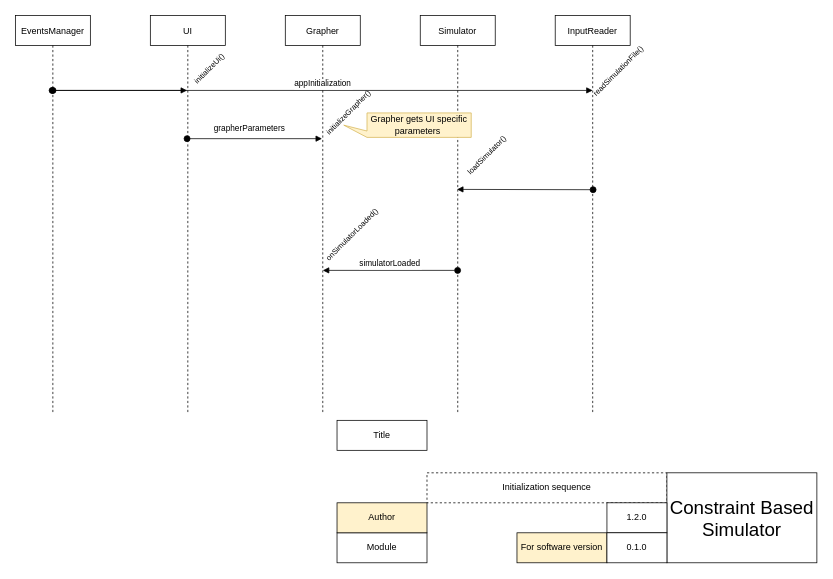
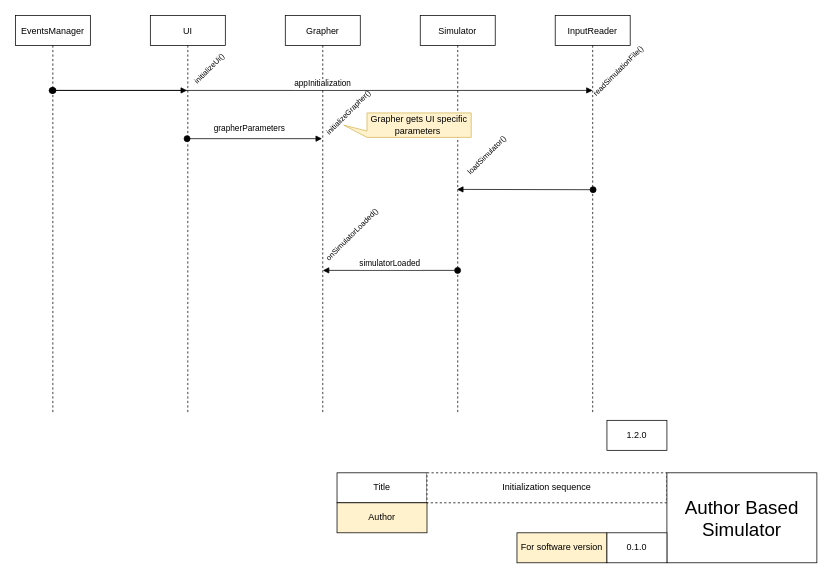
  <mxCell id="0" />
  <mxCell id="1" parent="0" />
  <mxCell id="2" value="UI" style="shape=umlLifeline;perimeter=lifelinePerimeter;container=1;collapsible=0;recursiveResize=0;rounded=0;shadow=0;strokeWidth=1;" parent="1" vertex="1"><mxGeometry x="200" y="20" width="100" height="530" as="geometry" /></mxCell>
  <mxCell id="3" value="Grapher" style="shape=umlLifeline;perimeter=lifelinePerimeter;container=1;collapsible=0;recursiveResize=0;rounded=0;shadow=0;strokeWidth=1;" parent="1" vertex="1"><mxGeometry x="380" y="20" width="100" height="530" as="geometry" /></mxCell>
  <mxCell id="4" value="Simulator" style="shape=umlLifeline;perimeter=lifelinePerimeter;container=1;collapsible=0;recursiveResize=0;rounded=0;shadow=0;strokeWidth=1;" parent="1" vertex="1"><mxGeometry x="560" y="20" width="100" height="530" as="geometry" /></mxCell>
  <mxCell id="5" value="&lt;span style=&quot;font-size: 10px;&quot;&gt;readSimulationFile()&lt;/span&gt;" style="text;html=1;strokeColor=none;fillColor=none;align=center;verticalAlign=middle;whiteSpace=wrap;rounded=0;rotation=-45;" parent="1" vertex="1"><mxGeometry x="781" y="79" width="85.86" height="30" as="geometry" /></mxCell>
  <mxCell id="6" value="&lt;span style=&quot;font-size: 10px;&quot;&gt;loadSimulator()&lt;/span&gt;" style="text;html=1;strokeColor=none;fillColor=none;align=center;verticalAlign=middle;whiteSpace=wrap;rounded=0;rotation=-45;" parent="1" vertex="1"><mxGeometry x="601.26" y="191.47" width="95.6" height="30" as="geometry" /></mxCell>
  <mxCell id="7" value="&lt;font style=&quot;font-size: 10px;&quot;&gt;onSimulatorLoaded()&lt;/font&gt;" style="text;html=1;strokeColor=none;fillColor=none;align=center;verticalAlign=middle;whiteSpace=wrap;rounded=0;rotation=-45;" parent="1" vertex="1"><mxGeometry x="418" y="297" width="102" height="30" as="geometry" /></mxCell>
- <mxCell id="8" value="Title" style="rounded=0;whiteSpace=wrap;html=1;" parent="1" vertex="1"><mxGeometry x="449" y="560" width="120" height="40" as="geometry" /></mxCell>
+ <mxCell id="8" value="Title" style="rounded=0;whiteSpace=wrap;html=1;" parent="1" vertex="1"><mxGeometry x="449" y="630" width="120" height="40" as="geometry" /></mxCell>
  <mxCell id="9" value="Initialization sequence" style="rounded=0;whiteSpace=wrap;html=1;dashed=1;" parent="1" vertex="1"><mxGeometry x="569" y="630" width="320" height="40" as="geometry" /></mxCell>
- <mxCell id="10" value="Module" style="rounded=0;whiteSpace=wrap;html=1;" parent="1" vertex="1"><mxGeometry x="449" y="710" width="120" height="40" as="geometry" /></mxCell>
  <mxCell id="11" value="Author" style="rounded=0;whiteSpace=wrap;html=1;fillColor=#fff2cc;" parent="1" vertex="1"><mxGeometry x="449" y="670" width="120" height="40" as="geometry" /></mxCell>
- <mxCell id="12" value="&lt;font style=&quot;font-size: 25px;&quot;&gt;Constraint Based Simulator&lt;/font&gt;" style="rounded=0;whiteSpace=wrap;html=1;" parent="1" vertex="1"><mxGeometry x="889" y="630" width="200" height="120" as="geometry" /></mxCell>
- <mxCell id="13" value="1.2.0" style="rounded=0;whiteSpace=wrap;html=1;" parent="1" vertex="1"><mxGeometry x="809" y="670" width="80" height="40" as="geometry" /></mxCell>
+ <mxCell id="12" value="&lt;font style=&quot;font-size: 25px;&quot;&gt;Author Based Simulator&lt;/font&gt;" style="rounded=0;whiteSpace=wrap;html=1;" parent="1" vertex="1"><mxGeometry x="889" y="630" width="200" height="120" as="geometry" /></mxCell>
+ <mxCell id="13" value="1.2.0" style="rounded=0;whiteSpace=wrap;html=1;" parent="1" vertex="1"><mxGeometry x="809" y="560" width="80" height="40" as="geometry" /></mxCell>
  <mxCell id="14" value="For software version" style="rounded=0;whiteSpace=wrap;html=1;fillColor=#fff2cc;" parent="1" vertex="1"><mxGeometry x="689" y="710" width="120" height="40" as="geometry" /></mxCell>
  <mxCell id="15" value="0.1.0" style="rounded=0;whiteSpace=wrap;html=1;" parent="1" vertex="1"><mxGeometry x="809" y="710" width="80" height="40" as="geometry" /></mxCell>
  <mxCell id="16" value="InputReader" style="shape=umlLifeline;perimeter=lifelinePerimeter;container=1;collapsible=0;recursiveResize=0;rounded=0;shadow=0;strokeWidth=1;" parent="1" vertex="1"><mxGeometry x="740" y="20" width="100" height="530" as="geometry" /></mxCell>
  <mxCell id="17" value="EventsManager" style="shape=umlLifeline;perimeter=lifelinePerimeter;container=1;collapsible=0;recursiveResize=0;rounded=0;shadow=0;strokeWidth=1;" parent="1" vertex="1"><mxGeometry x="20" y="20" width="100" height="530" as="geometry" /></mxCell>
  <mxCell id="18" value="appInitialization" style="verticalAlign=bottom;startArrow=oval;endArrow=block;startSize=8;shadow=0;strokeWidth=1;" parent="1" edge="1"><mxGeometry relative="1" as="geometry"><mxPoint x="70.167" y="120" as="sourcePoint" /><mxPoint x="790" y="120" as="targetPoint" /></mxGeometry></mxCell>
  <mxCell id="19" value="" style="verticalAlign=bottom;startArrow=oval;endArrow=block;startSize=8;shadow=0;strokeWidth=1;" parent="1" edge="1"><mxGeometry relative="1" as="geometry"><mxPoint x="68.999" y="120" as="sourcePoint" /><mxPoint x="249" y="120" as="targetPoint" /></mxGeometry></mxCell>
  <mxCell id="20" value="&lt;font style=&quot;font-size: 10px;&quot;&gt;initializeUi()&lt;/font&gt;" style="text;html=1;strokeColor=none;fillColor=none;align=center;verticalAlign=middle;whiteSpace=wrap;rounded=0;rotation=-45;" parent="1" vertex="1"><mxGeometry x="244.76" y="75.67" width="67" height="30" as="geometry" /></mxCell>
  <mxCell id="21" value="" style="verticalAlign=bottom;startArrow=oval;endArrow=block;startSize=8;shadow=0;strokeWidth=1;" parent="1" edge="1"><mxGeometry relative="1" as="geometry"><mxPoint x="248.999" y="184.33" as="sourcePoint" /><mxPoint x="429" y="184.33" as="targetPoint" /></mxGeometry></mxCell>
  <mxCell id="22" value="grapherParameters" style="edgeLabel;html=1;align=center;verticalAlign=middle;resizable=0;points=[];" parent="21" vertex="1" connectable="0"><mxGeometry x="-0.076" y="2" relative="1" as="geometry"><mxPoint y="-12" as="offset" /></mxGeometry></mxCell>
  <mxCell id="23" value="&lt;font style=&quot;font-size: 10px;&quot;&gt;initializeGrapher()&lt;/font&gt;" style="text;html=1;strokeColor=none;fillColor=none;align=center;verticalAlign=middle;whiteSpace=wrap;rounded=0;rotation=-45;" parent="1" vertex="1"><mxGeometry x="422.24" y="133.9" width="84.24" height="30" as="geometry" /></mxCell>
  <mxCell id="24" value="Grapher gets UI specific parameters&amp;nbsp;" style="shape=callout;whiteSpace=wrap;html=1;perimeter=calloutPerimeter;direction=south;size=31;position=0.74;fillColor=#fff2cc;strokeColor=#d6b656;" parent="1" vertex="1"><mxGeometry x="458" y="150" width="170" height="32.63" as="geometry" /></mxCell>
  <mxCell id="25" value="" style="verticalAlign=bottom;startArrow=oval;endArrow=block;startSize=8;shadow=0;strokeWidth=1;exitX=0.51;exitY=0.438;exitDx=0;exitDy=0;exitPerimeter=0;" edge="1" parent="1"><mxGeometry relative="1" as="geometry"><mxPoint x="790.5" y="252.4" as="sourcePoint" /><mxPoint x="609" y="252" as="targetPoint" /><Array as="points" /></mxGeometry></mxCell>
  <mxCell id="26" value="simulatorLoaded" style="verticalAlign=bottom;startArrow=oval;endArrow=block;startSize=8;shadow=0;strokeWidth=1;strokeColor=default;" parent="1" edge="1"><mxGeometry relative="1" as="geometry"><mxPoint x="609.83" y="360" as="sourcePoint" /><mxPoint x="429.997" y="360" as="targetPoint" /><Array as="points" /></mxGeometry></mxCell>
